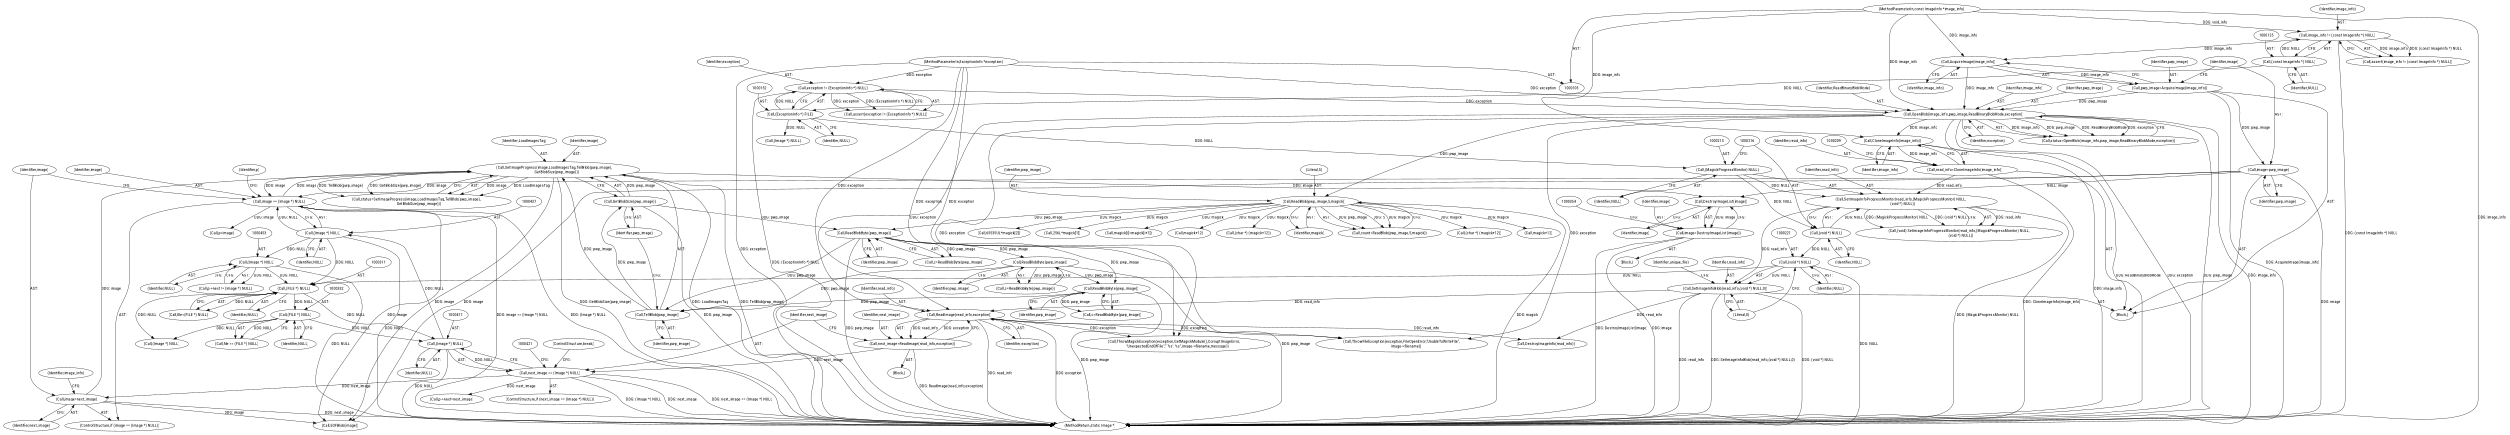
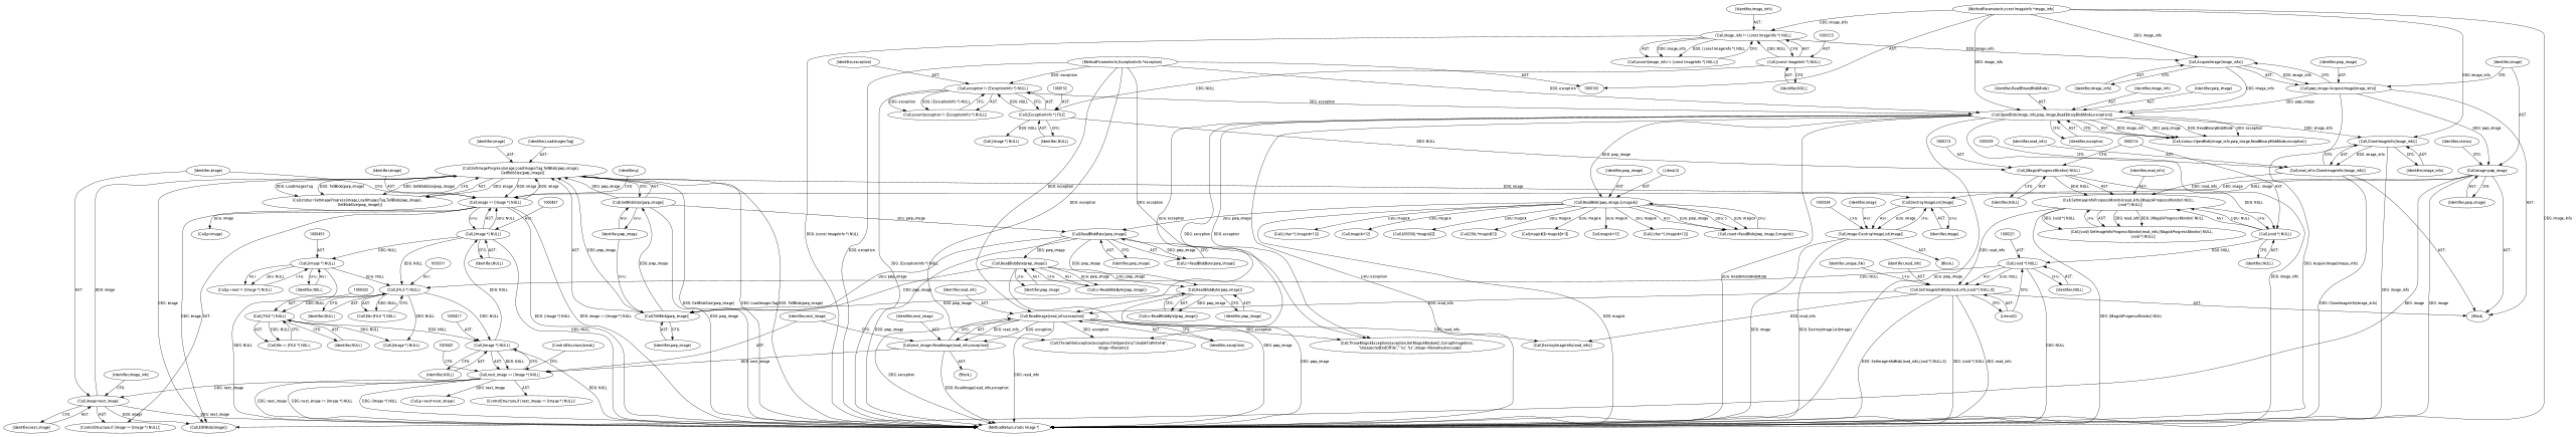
  digraph {
    fontname="Roboto Condensed"
    node [fontname="Roboto Condensed"]
    edge [fontname="Roboto Condensed"]
    n1 [label="(Call,DestroyImageList(image))"]
    n2 [label="(Call,image=DestroyImageList(image))"]
    n3 [label="(Identifier,image)"]
    n4 [label="(MethodReturn,static Image *)"]
    n5 [label="(Block,)"]
    n6 [label="(Call,SetImageProgress(image,LoadImagesTag,TellBlob(pwp_image),\n      GetBlobSize(pwp_image)))"]
    n7 [label="(Call,image == (Image *) NULL)"]
    n8 [label="(Call,GetBlobSize(pwp_image))"]
    n9 [label="(Call,status=SetImageProgress(image,LoadImagesTag,TellBlob(pwp_image),\n      GetBlobSize(pwp_image)))"]
    n10 [label="(Call,EOFBlob(image))"]
    n11 [label="(ControlStructure,if (image == (Image *) NULL))"]
    n12 [label="(Call,(Image *) NULL)"]
    n13 [label="(Call,p=image)"]
    n14 [label="(Call,ReadBlobByte(pwp_image))"]
    n15 [label="(Identifier,pwp_image)"]
    n16 [label="(Call,image=next_image)"]
    n17 [label="(Identifier,next_image)"]
    n18 [label="(Call,next_image == (Image *) NULL)"]
    n19 [label="(Call,(Image *) NULL)"]
    n20 [label="(Call,p->next=next_image)"]
    n21 [label="(ControlStructure,if (next_image == (Image *) NULL))"]
    n22 [label="(Identifier,NULL)"]
    n23 [label="(Call,next_image=ReadImage(read_info,exception))"]
    n24 [label="(Call,ReadImage(read_info,exception))"]
    n25 [label="(Block,)"]
    n26 [label="(Call,ThrowFileException(exception,FileOpenError,\"UnableToWriteFile\",\n          image->filename))"]
    n27 [label="(Call,DestroyImageInfo(read_info))"]
    n28 [label="(Identifier,exception)"]
    n29 [label="(Call,ThrowMagickException(exception,GetMagickModule(),CorruptImageError,\n        \"UnexpectedEndOfFile\",\"`%s': %s\",image->filename,message))"]
    n30 [label="(Call,SetImageInfoBlob(read_info,(void *) NULL,0))"]
    n31 [label="(Literal,0)"]
    n32 [label="(Block,)"]
    n33 [label="(Call,(void *) NULL)"]
    n34 [label="(Call,SetImageInfoProgressMonitor(read_info,(MagickProgressMonitor) NULL,\n    (void *) NULL))"]
    n35 [label="(Call,(void *) NULL)"]
    n36 [label="(Call,(void) SetImageInfoProgressMonitor(read_info,(MagickProgressMonitor) NULL,\n    (void *) NULL))"]
    n37 [label="(Identifier,NULL)"]
    n38 [label="(Call,read_info=CloneImageInfo(image_info))"]
    n39 [label="(Call,CloneImageInfo(image_info))"]
    n40 [label="(Identifier,image_info)"]
    n41 [label="(Call,OpenBlob(image_info,pwp_image,ReadBinaryBlobMode,exception))"]
    n42 [label="(Call,ReadBlob(pwp_image,5,magick))"]
    n43 [label="(Identifier,exception)"]
    n44 [label="(Call,status=OpenBlob(image_info,pwp_image,ReadBinaryBlobMode,exception))"]
    n45 [label="(Call,magick+12)"]
-   n46 [label="(Identifier,magick)"]
    n47 [label="(Call,65535UL*magick[2])"]
    n48 [label="(Call,256L*magick[1])"]
    n49 [label="(Call,magick[i]=magick[i+1])"]
    n50 [label="(Call,magick+12)"]
    n51 [label="(Call,(char *) (magick+12))"]
    n52 [label="(Call,count=ReadBlob(pwp_image,5,magick))"]
    n53 [label="(Call,(char *) (magick+12))"]
    n54 [label="(Call,AcquireImage(image_info))"]
    n55 [label="(Call,pwp_image=AcquireImage(image_info))"]
    n56 [label="(Identifier,image_info)"]
    n57 [label="(Call,image=pwp_image)"]
    n58 [label="(Call,image_info != (const ImageInfo *) NULL)"]
    n59 [label="(Call,(const ImageInfo *) NULL)"]
    n60 [label="(Call,assert(image_info != (const ImageInfo *) NULL))"]
    n61 [label="(Call,(ExceptionInfo *) FILE)"]
    n62 [label="(Identifier,NULL)"]
    n63 [label="(MethodParameterIn,const ImageInfo *image_info)"]
    1000103
    n65 [label="(Call,exception != (ExceptionInfo *) NULL)"]
    n66 [label="(Call,(MagickProgressMonitor) NULL)"]
    n67 [label="(Call,(Image *) NULL)"]
    n68 [label="(Identifier,NULL)"]
    n69 [label="(Identifier,pwp_image)"]
    n70 [label="(Call,assert(exception != (ExceptionInfo *) NULL))"]
    n71 [label="(MethodParameterIn,ExceptionInfo *exception)"]
    n72 [label="(Identifier,NULL)"]
    n73 [label="(Call,(FILE *) NULL)"]
    n74 [label="(Identifier,NULL)"]
    n75 [label="(Call,(FILE *) NULL)"]
    n76 [label="(Identifier,NULL)"]
    n77 [label="(Call,file=(FILE *) NULL)"]
    n78 [label="(Call,(Image *) NULL)"]
    n79 [label="(Call,(Image *) NULL)"]
    n80 [label="(Identifier,NULL)"]
    n81 [label="(Call,file == (FILE *) NULL)"]
    n82 [label="(Identifier,NULL)"]
    n83 [label="(Call,p->next != (Image *) NULL)"]
    n84 [label="(Identifier,NULL)"]
    n85 [label="(Call,TellBlob(pwp_image))"]
    n86 [label="(Identifier,pwp_image)"]
    n87 [label="(Call,ReadBlobByte(pwp_image))"]
    n88 [label="(Call,ReadBlobByte(pwp_image))"]
    n89 [label="(Call,c=ReadBlobByte(pwp_image))"]
    n90 [label="(Identifier,pwp_image)"]
    n91 [label="(Call,c=ReadBlobByte(pwp_image))"]
    n92 [label="(Identifier,pwp_image)"]
    n93 [label="(Call,c=ReadBlobByte(pwp_image))"]
    n94 [label="(Identifier,pwp_image)"]
    n95 [label="(Identifier,LoadImagesTag)"]
    n96 [label="(Identifier,unique_file)"]
    n97 [label="(Identifier,ReadBinaryBlobMode)"]
    n98 [label="(Identifier,pwp_image)"]
    n99 [label="(Identifier,image)"]
+   n100 [label="(Identifier,status)"]
    n101 [label="(Identifier,image_info)"]
    n102 [label="(Identifier,next_image)"]
    n103 [label="(ControlStructure,break;)"]
    n104 [label="(Identifier,p)"]
    n105 [label="(Identifier,pwp_image)"]
    n106 [label="(Identifier,image)"]
    n107 [label="(Identifier,next_image)"]
    n108 [label="(Literal,5)"]
    n109 [label="(Identifier,read_info)"]
    n110 [label="(Identifier,image)"]
    n111 [label="(Identifier,read_info)"]
    n112 [label="(Identifier,image_info)"]
    n113 [label="(Identifier,image)"]
    n114 [label="(Identifier,image)"]
    n115 [label="(Identifier,exception)"]
    n116 [label="(Identifier,read_info)"]
    n117 [label="(Identifier,pwp_image)"]
    n118 [label="(Identifier,read_info)"]
    n119 [label="(Identifier,image_info)"]
    1000421
    1000209
    1000125
    1000152
    1000213
    1000216
    1000221
    1000417
    1000311
    1000437
    1000453
    1000332
    1000354
    n1 -> n2 [label="AST: "]
    n1 -> n2 [label="DDG: image"]
    n1 -> n3 [label="CFG: "]
    n2 -> n1 [label="CFG: "]
    n2 -> n4 [label="DDG: image"]
    n2 -> n4 [label="DDG: DestroyImageList(image)"]
    n2 -> n5 [label="AST: "]
    n3 -> n1 [label="AST: "]
    n6 -> n1 [label="DDG: image"]
    n6 -> n4 [label="DDG: GetBlobSize(pwp_image)"]
    n6 -> n4 [label="DDG: LoadImagesTag"]
    n6 -> n4 [label="DDG: TellBlob(pwp_image)"]
    n6 -> n7 [label="DDG: image"]
    n6 -> n8 [label="CFG: "]
    n6 -> n9 [label="AST: "]
    n6 -> n9 [label="DDG: image"]
    n6 -> n9 [label="DDG: LoadImagesTag"]
    n6 -> n9 [label="DDG: TellBlob(pwp_image)"]
    n6 -> n9 [label="DDG: GetBlobSize(pwp_image)"]
    n6 -> n10 [label="DDG: image"]
    n7 -> n4 [label="DDG: (Image *) NULL"]
    n7 -> n4 [label="DDG: image == (Image *) NULL"]
    n7 -> n6 [label="DDG: image"]
    n7 -> n10 [label="DDG: image"]
    n7 -> n11 [label="AST: "]
    n7 -> n12 [label="CFG: "]
    n7 -> n13 [label="DDG: image"]
    n8 -> n4 [label="DDG: pwp_image"]
    n8 -> n6 [label="AST: "]
    n8 -> n6 [label="DDG: pwp_image"]
    n8 -> n14 [label="DDG: pwp_image"]
    n8 -> n15 [label="CFG: "]
    n9 -> n6 [label="CFG: "]
    n12 -> n4 [label="DDG: NULL"]
    n12 -> n7 [label="AST: "]
    n12 -> n7 [label="DDG: NULL"]
    n12 -> n73 [label="DDG: NULL"]
    n12 -> n79 [label="DDG: NULL"]
    n12 -> n80 [label="CFG: "]
    n14 -> n4 [label="DDG: pwp_image"]
    n14 -> n85 [label="DDG: pwp_image"]
    n14 -> n87 [label="DDG: pwp_image"]
    n14 -> n88 [label="DDG: pwp_image"]
    n14 -> n93 [label="AST: "]
    n14 -> n93 [label="DDG: pwp_image"]
    n14 -> n94 [label="CFG: "]
    n15 -> n8 [label="AST: "]
    n15 -> n85 [label="CFG: "]
    n16 -> n4 [label="DDG: next_image"]
    n16 -> n6 [label="DDG: image"]
    n16 -> n10 [label="DDG: image"]
    n16 -> n11 [label="AST: "]
    n16 -> n17 [label="CFG: "]
    n17 -> n16 [label="AST: "]
    n18 -> n4 [label="DDG: next_image == (Image *) NULL"]
    n18 -> n4 [label="DDG: (Image *) NULL"]
    n18 -> n4 [label="DDG: next_image"]
    n18 -> n16 [label="DDG: next_image"]
    n18 -> n19 [label="CFG: "]
    n18 -> n20 [label="DDG: next_image"]
    n18 -> n21 [label="AST: "]
    n19 -> n4 [label="DDG: NULL"]
    n19 -> n12 [label="DDG: NULL"]
    n19 -> n18 [label="AST: "]
    n19 -> n18 [label="DDG: NULL"]
    n19 -> n22 [label="CFG: "]
    n22 -> n19 [label="AST: "]
    n23 -> n4 [label="DDG: ReadImage(read_info,exception)"]
    n23 -> n18 [label="DDG: next_image"]
    n23 -> n24 [label="CFG: "]
    n23 -> n25 [label="AST: "]
    n24 -> n4 [label="DDG: read_info"]
    n24 -> n4 [label="DDG: exception"]
    n24 -> n23 [label="AST: "]
    n24 -> n23 [label="DDG: read_info"]
    n24 -> n23 [label="DDG: exception"]
    n24 -> n26 [label="DDG: exception"]
    n24 -> n27 [label="DDG: read_info"]
    n24 -> n28 [label="CFG: "]
    n24 -> n29 [label="DDG: exception"]
    n28 -> n24 [label="AST: "]
    n30 -> n4 [label="DDG: read_info"]
    n30 -> n4 [label="DDG: SetImageInfoBlob(read_info,(void *) NULL,0)"]
    n30 -> n4 [label="DDG: (void *) NULL"]
    n30 -> n24 [label="DDG: read_info"]
    n30 -> n27 [label="DDG: read_info"]
    n30 -> n31 [label="CFG: "]
    n30 -> n32 [label="AST: "]
    n31 -> n30 [label="AST: "]
    n31 -> n33 [label="CFG: "]
    n33 -> n4 [label="DDG: NULL"]
    n33 -> n30 [label="AST: "]
    n33 -> n30 [label="DDG: NULL"]
    n33 -> n73 [label="DDG: NULL"]
    n33 -> n74 [label="CFG: "]
    n34 -> n4 [label="DDG: (MagickProgressMonitor) NULL"]
    n34 -> n30 [label="DDG: read_info"]
    n34 -> n35 [label="CFG: "]
    n34 -> n36 [label="AST: "]
    n34 -> n36 [label="DDG: read_info"]
    n34 -> n36 [label="DDG: (MagickProgressMonitor) NULL"]
    n34 -> n36 [label="DDG: (void *) NULL"]
    n35 -> n33 [label="DDG: NULL"]
    n35 -> n34 [label="AST: "]
    n35 -> n34 [label="DDG: NULL"]
    n35 -> n37 [label="CFG: "]
    n36 -> n34 [label="CFG: "]
    n37 -> n35 [label="AST: "]
    n38 -> n4 [label="DDG: CloneImageInfo(image_info)"]
    n38 -> n32 [label="AST: "]
    n38 -> n34 [label="DDG: read_info"]
    n38 -> n39 [label="CFG: "]
    n39 -> n4 [label="DDG: image_info"]
    n39 -> n38 [label="AST: "]
    n39 -> n38 [label="DDG: image_info"]
    n39 -> n40 [label="CFG: "]
    n40 -> n39 [label="AST: "]
    n41 -> n4 [label="DDG: ReadBinaryBlobMode"]
    n41 -> n4 [label="DDG: exception"]
    n41 -> n4 [label="DDG: pwp_image"]
    n41 -> n4 [label="DDG: image_info"]
    n41 -> n24 [label="DDG: exception"]
    n41 -> n26 [label="DDG: exception"]
    n41 -> n29 [label="DDG: exception"]
    n41 -> n39 [label="DDG: image_info"]
    n41 -> n42 [label="DDG: pwp_image"]
    n41 -> n43 [label="CFG: "]
    n41 -> n44 [label="AST: "]
    n41 -> n44 [label="DDG: image_info"]
    n41 -> n44 [label="DDG: pwp_image"]
    n41 -> n44 [label="DDG: ReadBinaryBlobMode"]
    n41 -> n44 [label="DDG: exception"]
    n42 -> n4 [label="DDG: magick"]
    n42 -> n14 [label="DDG: pwp_image"]
    n42 -> n45 [label="DDG: magick"]
-   n42 -> n46 [label="CFG: "]
    n42 -> n47 [label="DDG: magick"]
    n42 -> n48 [label="DDG: magick"]
    n42 -> n49 [label="DDG: magick"]
    n42 -> n50 [label="DDG: magick"]
    n42 -> n51 [label="DDG: magick"]
    n42 -> n52 [label="AST: "]
    n42 -> n52 [label="DDG: pwp_image"]
    n42 -> n52 [label="DDG: 5"]
    n42 -> n52 [label="DDG: magick"]
    n42 -> n53 [label="DDG: magick"]
    n43 -> n41 [label="AST: "]
    n44 -> n41 [label="CFG: "]
-   n46 -> n42 [label="AST: "]
    n52 -> n42 [label="CFG: "]
    n54 -> n41 [label="DDG: image_info"]
    n54 -> n55 [label="AST: "]
    n54 -> n55 [label="DDG: image_info"]
    n54 -> n56 [label="CFG: "]
    n55 -> n4 [label="DDG: AcquireImage(image_info)"]
    n55 -> n32 [label="AST: "]
    n55 -> n41 [label="DDG: pwp_image"]
    n55 -> n54 [label="CFG: "]
    n55 -> n57 [label="DDG: pwp_image"]
    n56 -> n54 [label="AST: "]
    n57 -> n1 [label="NULL: image"]
    n57 -> n4 [label="DDG: image"]
    n57 -> n7 [label="DDG: image"]
    n57 -> n10 [label="DDG: image"]
    n57 -> n32 [label="AST: "]
    n57 -> n69 [label="CFG: "]
    n58 -> n4 [label="DDG: (const ImageInfo *) NULL"]
    n58 -> n54 [label="DDG: image_info"]
    n58 -> n59 [label="CFG: "]
    n58 -> n60 [label="AST: "]
    n58 -> n60 [label="DDG: image_info"]
    n58 -> n60 [label="DDG: (const ImageInfo *) NULL"]
    n59 -> n58 [label="AST: "]
    n59 -> n58 [label="DDG: NULL"]
    n59 -> n61 [label="DDG: NULL"]
    n59 -> n62 [label="CFG: "]
    n60 -> n58 [label="CFG: "]
    n61 -> n65 [label="AST: "]
    n61 -> n65 [label="DDG: NULL"]
    n61 -> n66 [label="DDG: NULL"]
    n61 -> n67 [label="DDG: NULL"]
    n61 -> n68 [label="CFG: "]
    n62 -> n59 [label="AST: "]
    n63 -> n4 [label="DDG: image_info"]
    n63 -> n39 [label="DDG: image_info"]
    n63 -> n41 [label="DDG: image_info"]
    n63 -> n54 [label="DDG: image_info"]
-   n63 -> n58 [label="DDG: void_info"]
+   n63 -> n58 [label="DDG: image_info"]
    n63 -> 1000103 [label="AST: "]
    n65 -> n4 [label="DDG: (ExceptionInfo *) NULL"]
    n65 -> n41 [label="DDG: exception"]
    n65 -> n61 [label="CFG: "]
    n65 -> n70 [label="AST: "]
    n65 -> n70 [label="DDG: exception"]
    n65 -> n70 [label="DDG: (ExceptionInfo *) NULL"]
    n66 -> n34 [label="AST: "]
    n66 -> n34 [label="DDG: NULL"]
    n66 -> n35 [label="DDG: NULL"]
    n66 -> n72 [label="CFG: "]
    n68 -> n61 [label="AST: "]
    n69 -> n57 [label="AST: "]
    n70 -> n65 [label="CFG: "]
    n71 -> n4 [label="DDG: exception"]
    n71 -> n24 [label="DDG: exception"]
    n71 -> n26 [label="DDG: exception"]
    n71 -> n29 [label="DDG: exception"]
    n71 -> n41 [label="DDG: exception"]
    n71 -> 1000103 [label="AST: "]
    n71 -> n65 [label="DDG: exception"]
    n72 -> n66 [label="AST: "]
    n73 -> n19 [label="DDG: NULL"]
    n73 -> n75 [label="DDG: NULL"]
    n73 -> n76 [label="CFG: "]
    n73 -> n77 [label="AST: "]
    n73 -> n77 [label="DDG: NULL"]
    n73 -> n78 [label="DDG: NULL"]
    n74 -> n33 [label="AST: "]
    n75 -> n19 [label="DDG: NULL"]
    n75 -> n78 [label="DDG: NULL"]
    n75 -> n81 [label="AST: "]
    n75 -> n81 [label="DDG: NULL"]
    n75 -> n82 [label="CFG: "]
    n76 -> n73 [label="AST: "]
    n77 -> n73 [label="CFG: "]
    n79 -> n4 [label="DDG: NULL"]
    n79 -> n73 [label="DDG: NULL"]
    n79 -> n83 [label="AST: "]
    n79 -> n83 [label="DDG: NULL"]
    n79 -> n84 [label="CFG: "]
    n80 -> n12 [label="AST: "]
    n81 -> n75 [label="CFG: "]
    n82 -> n75 [label="AST: "]
    n83 -> n79 [label="CFG: "]
    n84 -> n79 [label="AST: "]
    n85 -> n6 [label="AST: "]
    n85 -> n6 [label="DDG: pwp_image"]
    n85 -> n8 [label="DDG: pwp_image"]
    n85 -> n86 [label="CFG: "]
    n86 -> n85 [label="AST: "]
    n87 -> n4 [label="DDG: pwp_image"]
    n87 -> n85 [label="DDG: pwp_image"]
    n87 -> n88 [label="DDG: pwp_image"]
    n87 -> n89 [label="AST: "]
    n87 -> n89 [label="DDG: pwp_image"]
    n87 -> n90 [label="CFG: "]
    n88 -> n4 [label="DDG: pwp_image"]
    n88 -> n85 [label="DDG: pwp_image"]
    n88 -> n91 [label="AST: "]
    n88 -> n91 [label="DDG: pwp_image"]
    n88 -> n92 [label="CFG: "]
    n89 -> n87 [label="CFG: "]
    n90 -> n87 [label="AST: "]
    n91 -> n88 [label="CFG: "]
    n92 -> n88 [label="AST: "]
    n93 -> n14 [label="CFG: "]
    n94 -> n14 [label="AST: "]
    n95 -> n6 [label="AST: "]
    n96 -> n30 [label="CFG: "]
    n97 -> n41 [label="AST: "]
    n98 -> n42 [label="AST: "]
    n99 -> n55 [label="CFG: "]
    n99 -> n57 [label="AST: "]
+   n100 -> n57 [label="CFG: "]
    n101 -> n58 [label="AST: "]
    n102 -> n18 [label="AST: "]
    n102 -> n23 [label="CFG: "]
    n103 -> n18 [label="CFG: "]
    n104 -> n7 [label="CFG: "]
    n105 -> n55 [label="AST: "]
    n106 -> n7 [label="CFG: "]
    n106 -> n16 [label="AST: "]
    n107 -> n23 [label="AST: "]
    n108 -> n42 [label="AST: "]
    n109 -> n24 [label="AST: "]
    n110 -> n7 [label="AST: "]
    n111 -> n34 [label="AST: "]
    n112 -> n41 [label="AST: "]
    n113 -> n6 [label="AST: "]
    n114 -> n2 [label="AST: "]
    n115 -> n65 [label="AST: "]
    n116 -> n30 [label="AST: "]
    n117 -> n41 [label="AST: "]
    n118 -> n38 [label="AST: "]
    n119 -> n16 [label="CFG: "]
    1000421 -> n18 [label="CFG: "]
    1000209 -> n38 [label="CFG: "]
    1000125 -> n59 [label="AST: "]
    1000152 -> n61 [label="AST: "]
    1000213 -> n66 [label="AST: "]
    1000216 -> n35 [label="AST: "]
    1000216 -> n66 [label="CFG: "]
    1000221 -> n33 [label="AST: "]
    1000417 -> n19 [label="AST: "]
    1000311 -> n73 [label="AST: "]
    1000437 -> n12 [label="AST: "]
    1000453 -> n79 [label="AST: "]
    1000332 -> n75 [label="AST: "]
    1000354 -> n2 [label="CFG: "]
  }
